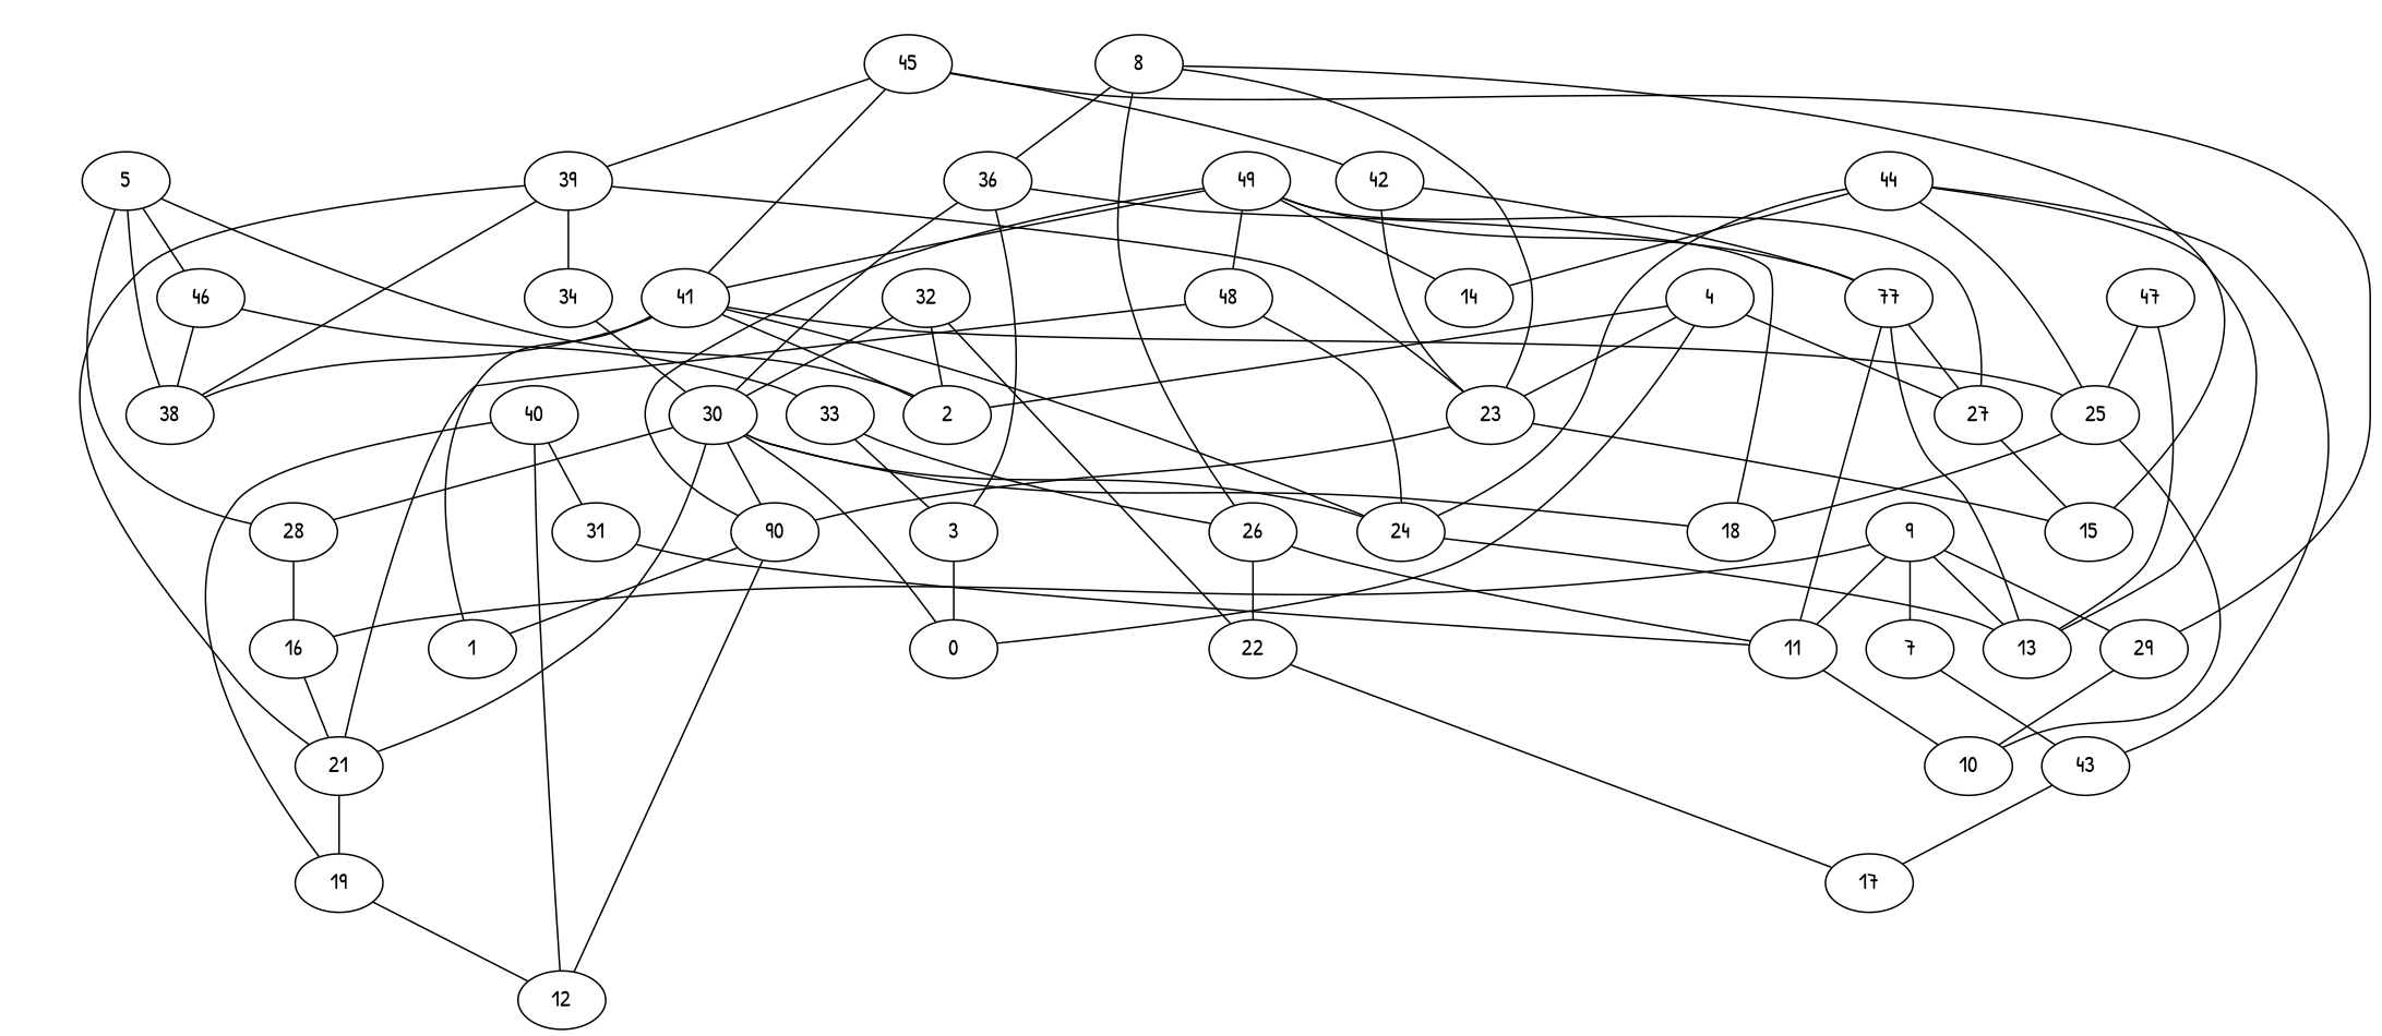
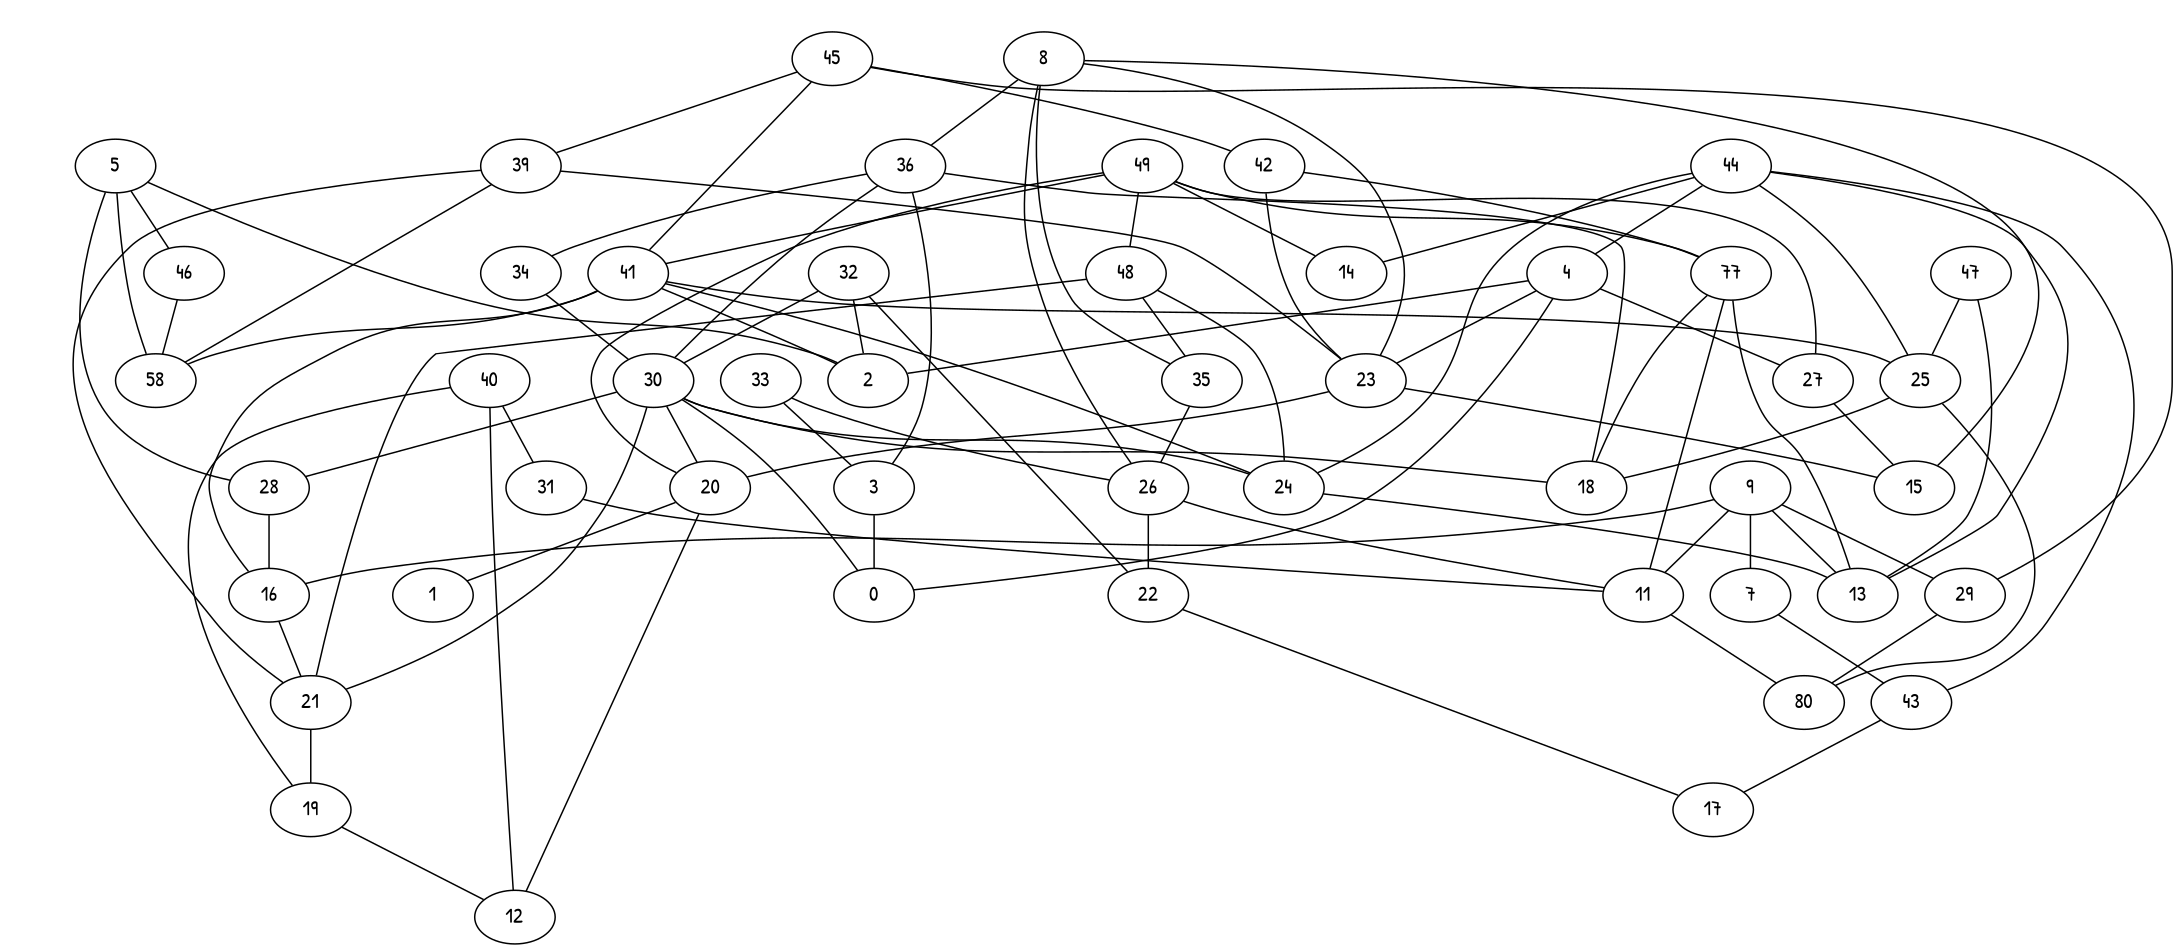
  digraph {
    fontname="Patrick Hand"
    node [fontname="Patrick Hand"]
    edge [color=black dir=none fontname="Patrick Hand"]
    7
    43
    21
    17
    19
    5
    26
    2
    46
    28
    11
    22
-   38
+   38 [label=58]
    33
    16
    41
    24
    25
    1
    13
    18
-   10
+   10 [label=80]
    36
    30
    3
-   20 [label=90]
+   20
    0
    n28 [label=77]
    23
    15
    12
    29
    47
    9
    48
+   35
    31
    44
    4
    14
    27
    34
    39
    40
    32
    42
    49
    8
    45
    subgraph sub_1 {
      7
      43
      21
      17
      19
      5
      26
      2
      46
      28
      11
      22
      38
      33
      16
      41
      24
      25
      1
      13
      18
      10
      36
      30
      3
      20
      0
      n28
      23
      15
      12
      29
      47
      9
      48
+     35
      31
      44
      4
      14
      27
      34
      39
      40
      32
      42
      49
      8
      45
    }
    7 -> 43
    43 -> 17
    21 -> 19
    19 -> 12
    5 -> 2
    5 -> 46
    5 -> 28
    5 -> 38
    26 -> 11
    26 -> 22
    46 -> 38
-   46 -> 33
    28 -> 16
    11 -> 10
    22 -> 17
    33 -> 26
    33 -> 3
    16 -> 21
    41 -> 2
    41 -> 38
    41 -> 24
    41 -> 25
-   41 -> 1
+   41 -> 16
    24 -> 13
    25 -> 18
    25 -> 10
    36 -> 18
    36 -> 30
    36 -> 3
    30 -> 21
    30 -> 28
    30 -> 24
    30 -> 18
    30 -> 20
    30 -> 0
    3 -> 0
    20 -> 1
    20 -> 12
    n28 -> 11
    n28 -> 13
-   n28 -> 27
+   n28 -> 18
    23 -> 20
    23 -> 15
    29 -> 10
    47 -> 25
    47 -> 13
    9 -> 7
    9 -> 11
    9 -> 16
    9 -> 13
    9 -> 29
    48 -> 21
    48 -> 24
+   48 -> 35
+   35 -> 26
    31 -> 11
    44 -> 43
    44 -> 24
    44 -> 25
    44 -> 13
+   44 -> 4
    44 -> 14
    4 -> 2
    4 -> 0
    4 -> 23
    4 -> 27
    27 -> 15
    34 -> 30
    39 -> 21
    39 -> 38
    39 -> 23
-   39 -> 34
+   36 -> 34
    40 -> 19
    40 -> 12
    40 -> 31
    32 -> 2
    32 -> 22
    32 -> 30
    42 -> n28
    42 -> 23
    49 -> 41
    49 -> 20
    49 -> n28
    49 -> 48
    49 -> 14
    49 -> 27
    8 -> 26
    8 -> 36
    8 -> 23
    8 -> 15
+   8 -> 35
    45 -> 41
    45 -> 29
    45 -> 39
    45 -> 42
  }
